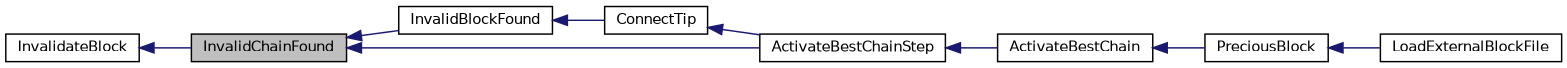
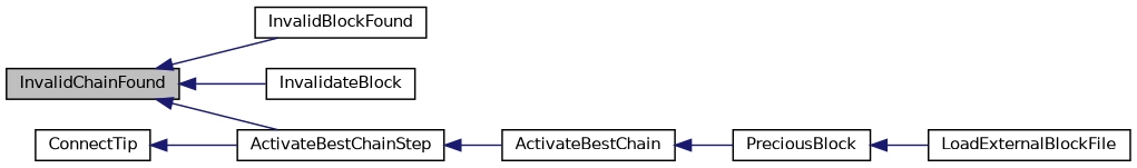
  digraph {
    rankdir=LR
    node [color=black fillcolor=white fontname=Helvetica fontsize=10 shape=record style=filled]
    edge [color=midnightblue dir=back fontname=Helvetica fontsize=10 labelfontname=Helvetica labelfontsize=10 style=solid]
    n1 [fillcolor=grey75 fontcolor=black height=0.2 label=InvalidChainFound width=0.4]
    n2 [height=0.2 label=InvalidBlockFound width=0.4]
    n3 [height=0.2 label=ActivateBestChainStep width=0.4]
    n4 [height=0.2 label=InvalidateBlock width=0.4]
    n5 [height=0.2 label=ConnectTip width=0.4]
    n6 [height=0.2 label=ActivateBestChain width=0.4]
    n7 [height=0.2 label=PreciousBlock width=0.4]
    n8 [height=0.2 label=LoadExternalBlockFile width=0.4]
    n1 -> n2
    n1 -> n3
-   n4 -> n1
-   n2 -> n5
+   n1 -> n4
    n3 -> n6
    n5 -> n3
    n6 -> n7
    n7 -> n8
  }
